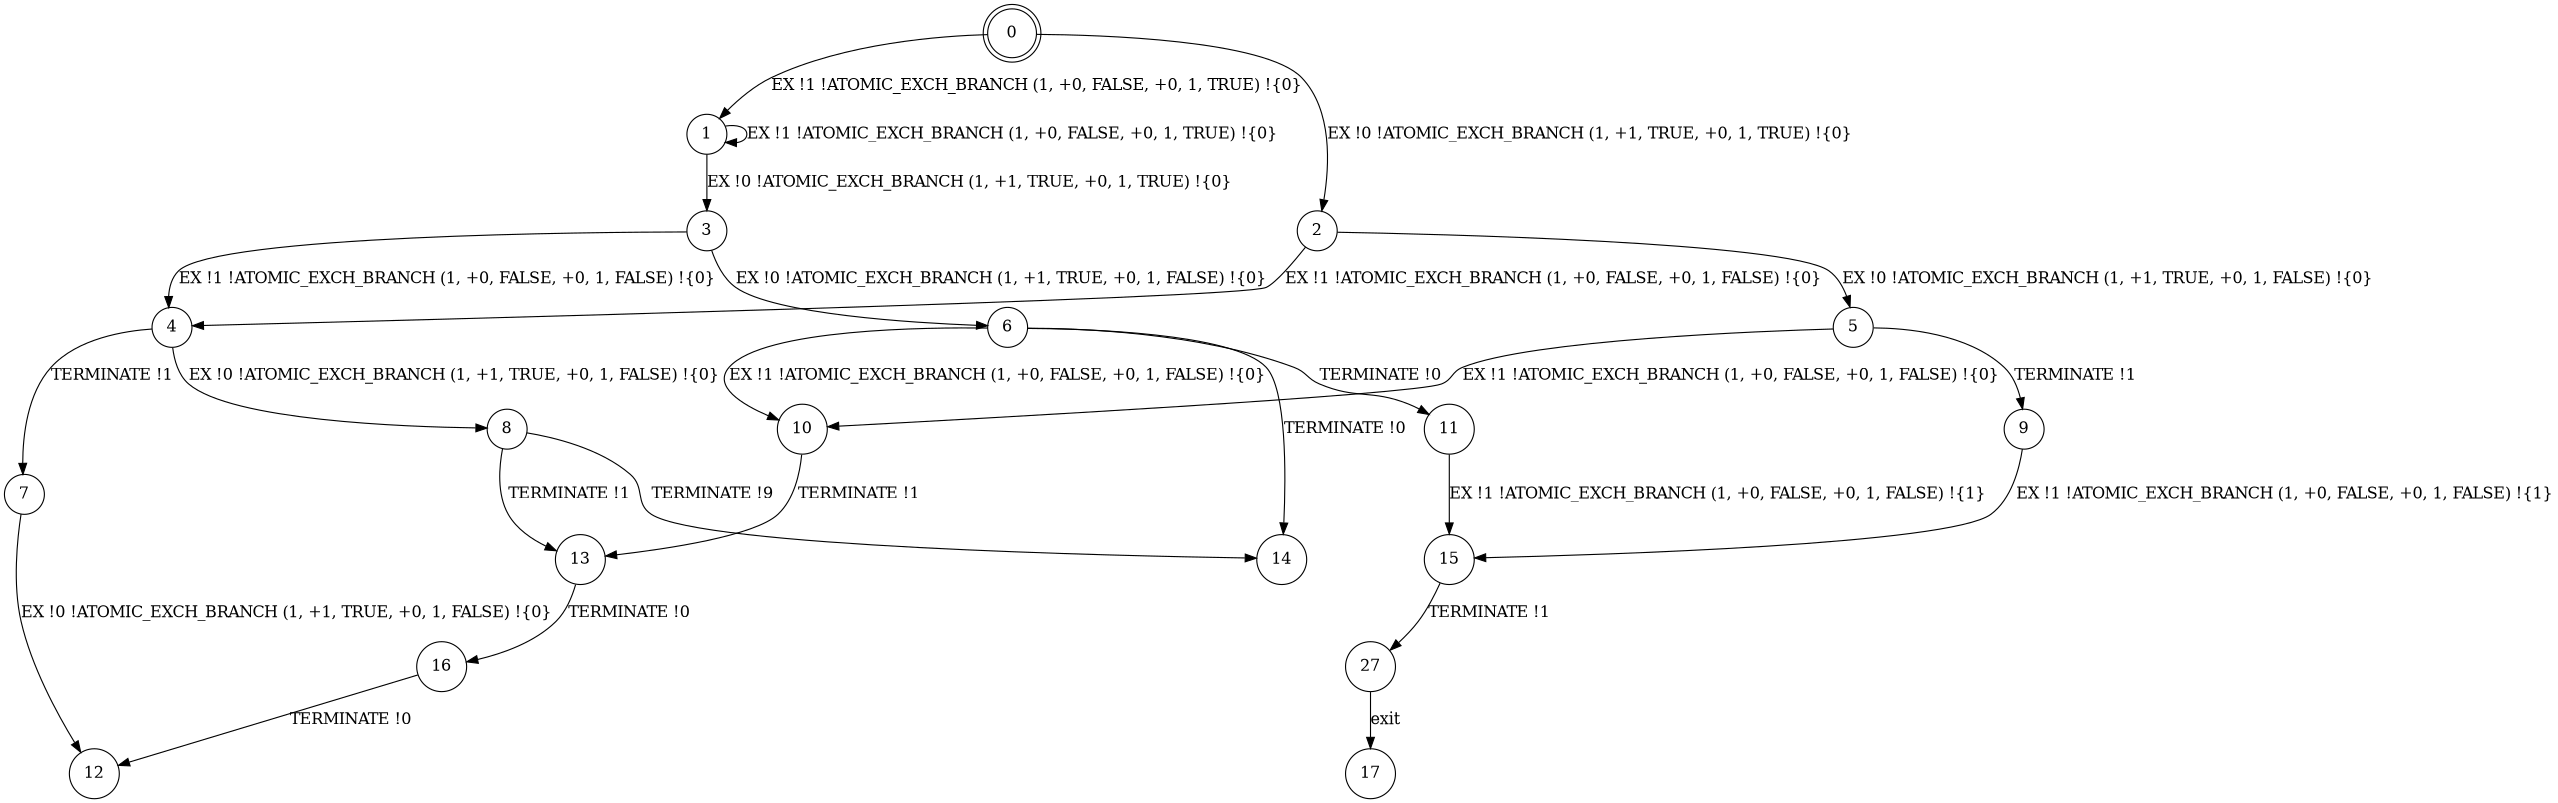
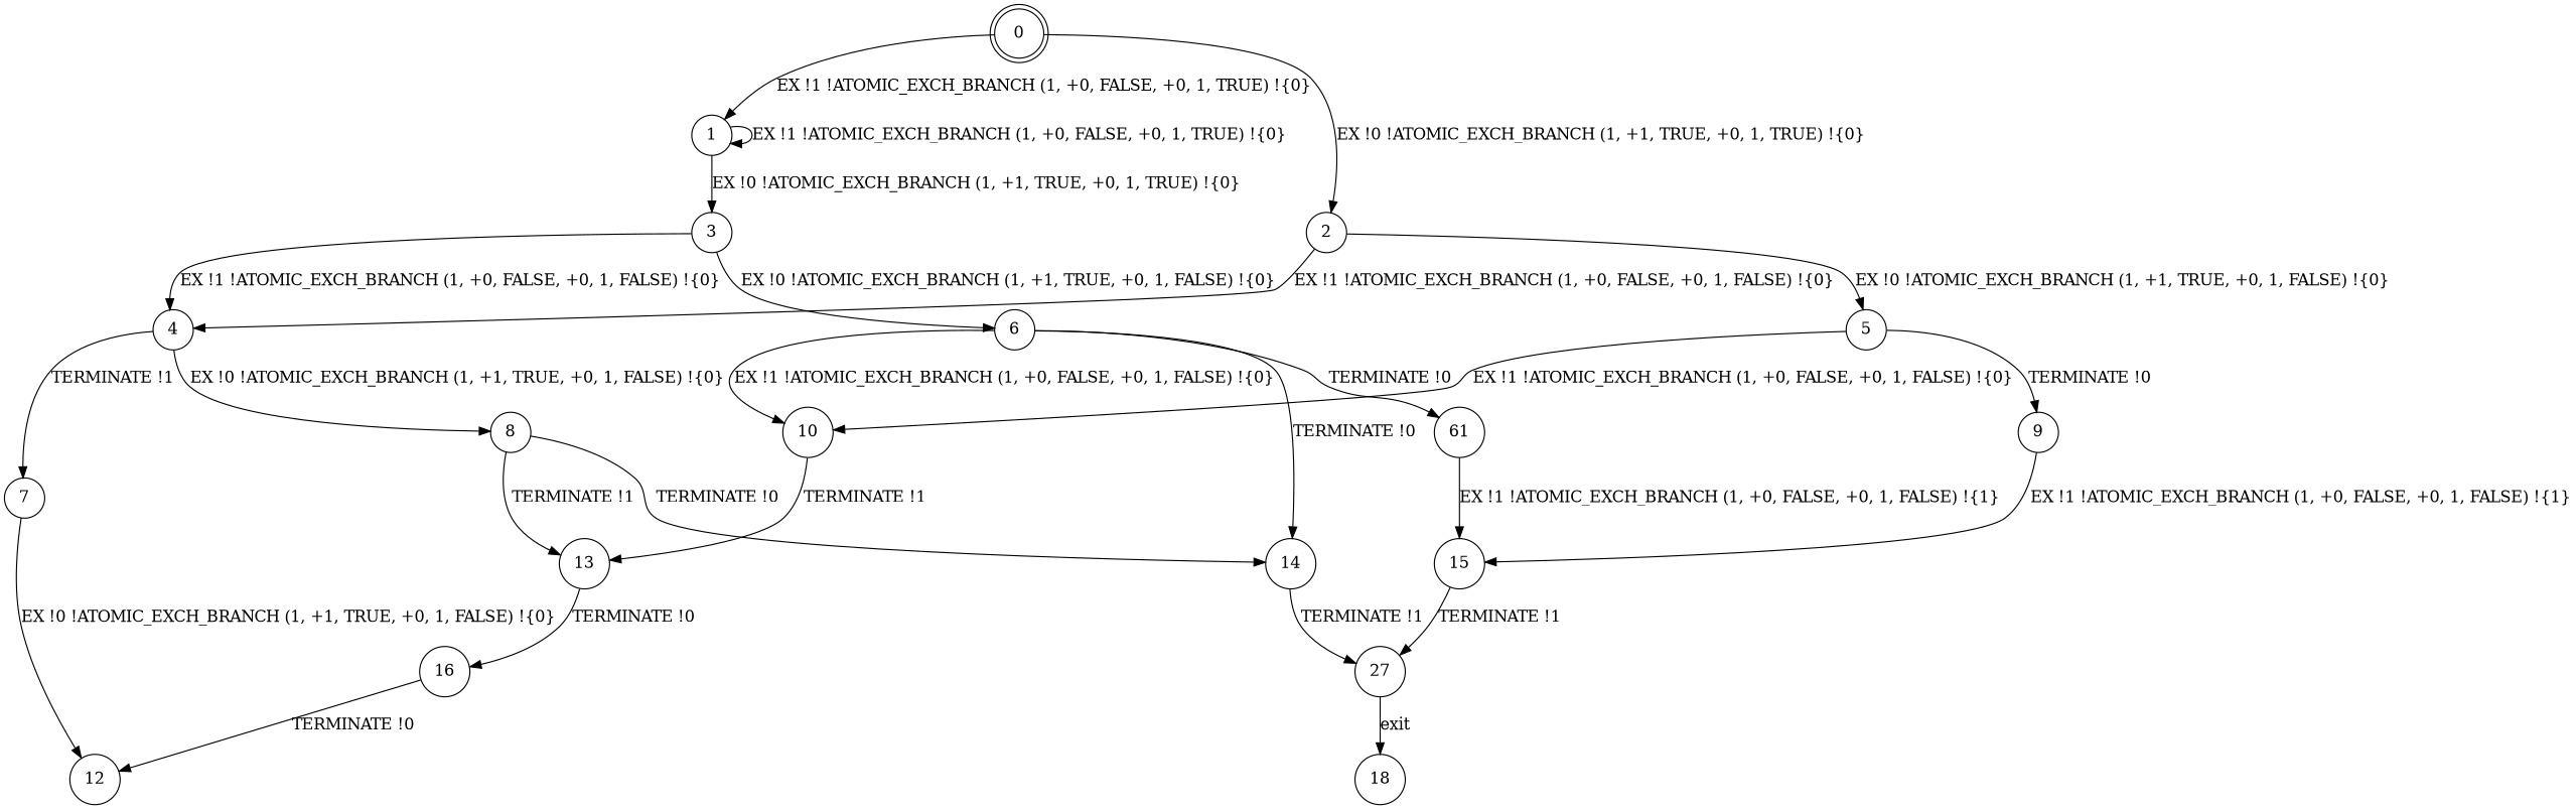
  digraph {
    node [shape=circle]
    0 [peripheries=2]
    1
    2
    3
    4
    5
    6
    7
    8
    9
    10
-   11
+   11 [label=61]
    14
    12
    13
    15
    16
    n18 [label=27]
-   18 [label=17]
+   18
    0 -> 1 [label="EX !1 !ATOMIC_EXCH_BRANCH (1, +0, FALSE, +0, 1, TRUE) !{0}"]
    0 -> 2 [label="EX !0 !ATOMIC_EXCH_BRANCH (1, +1, TRUE, +0, 1, TRUE) !{0}"]
    1 -> 1 [label="EX !1 !ATOMIC_EXCH_BRANCH (1, +0, FALSE, +0, 1, TRUE) !{0}"]
    1 -> 3 [label="EX !0 !ATOMIC_EXCH_BRANCH (1, +1, TRUE, +0, 1, TRUE) !{0}"]
    2 -> 4 [label="EX !1 !ATOMIC_EXCH_BRANCH (1, +0, FALSE, +0, 1, FALSE) !{0}"]
    2 -> 5 [label="EX !0 !ATOMIC_EXCH_BRANCH (1, +1, TRUE, +0, 1, FALSE) !{0}"]
    3 -> 4 [label="EX !1 !ATOMIC_EXCH_BRANCH (1, +0, FALSE, +0, 1, FALSE) !{0}"]
    3 -> 6 [label="EX !0 !ATOMIC_EXCH_BRANCH (1, +1, TRUE, +0, 1, FALSE) !{0}"]
    4 -> 7 [label="TERMINATE !1"]
    4 -> 8 [label="EX !0 !ATOMIC_EXCH_BRANCH (1, +1, TRUE, +0, 1, FALSE) !{0}"]
-   5 -> 9 [label="TERMINATE !1"]
+   5 -> 9 [label="TERMINATE !0"]
    5 -> 10 [label="EX !1 !ATOMIC_EXCH_BRANCH (1, +0, FALSE, +0, 1, FALSE) !{0}"]
    6 -> 10 [label="EX !1 !ATOMIC_EXCH_BRANCH (1, +0, FALSE, +0, 1, FALSE) !{0}"]
    6 -> 11 [label="TERMINATE !0"]
    6 -> 14 [label="TERMINATE !0"]
    7 -> 12 [label="EX !0 !ATOMIC_EXCH_BRANCH (1, +1, TRUE, +0, 1, FALSE) !{0}"]
-   8 -> 14 [label="TERMINATE !9"]
+   8 -> 14 [label="TERMINATE !0"]
    8 -> 13 [label="TERMINATE !1"]
    9 -> 15 [label="EX !1 !ATOMIC_EXCH_BRANCH (1, +0, FALSE, +0, 1, FALSE) !{1}"]
    10 -> 13 [label="TERMINATE !1"]
    11 -> 15 [label="EX !1 !ATOMIC_EXCH_BRANCH (1, +0, FALSE, +0, 1, FALSE) !{1}"]
+   14 -> n18 [label="TERMINATE !1"]
    13 -> 16 [label="TERMINATE !0"]
    15 -> n18 [label="TERMINATE !1"]
    16 -> 12 [label="TERMINATE !0"]
    n18 -> 18 [label=exit]
  }
